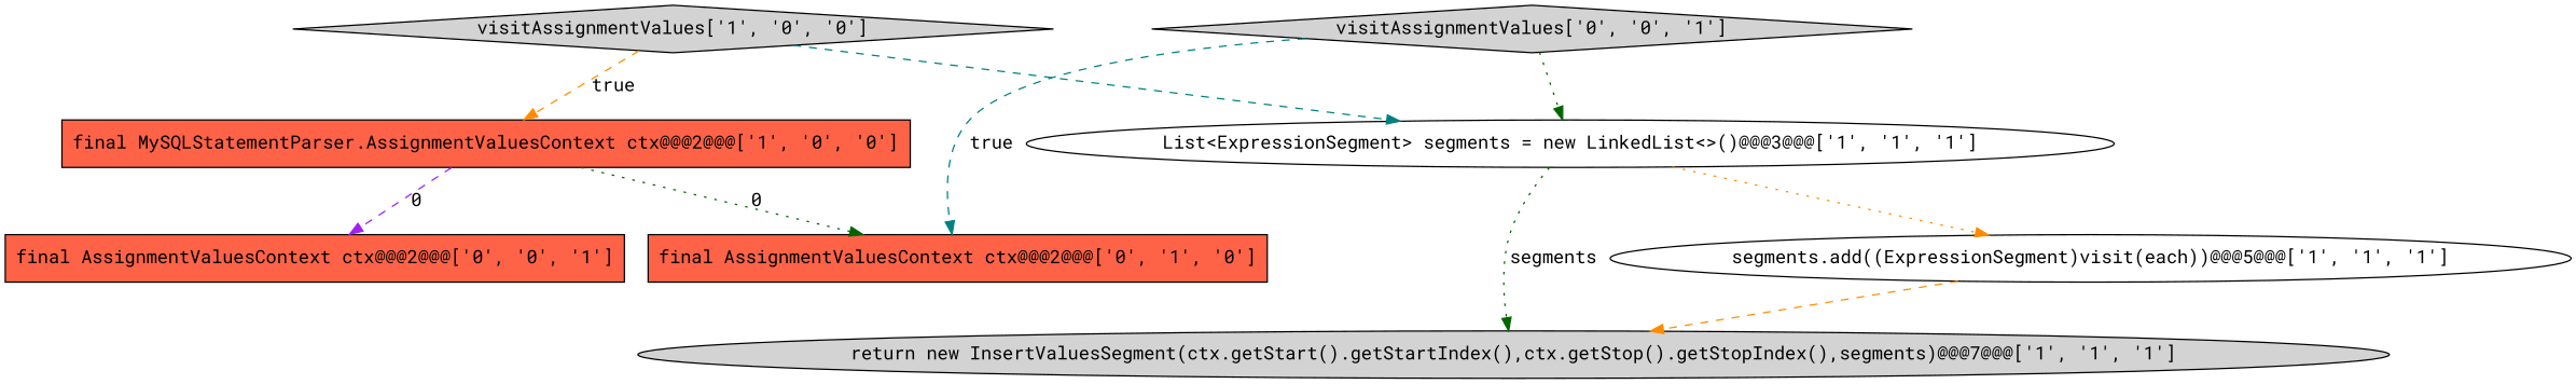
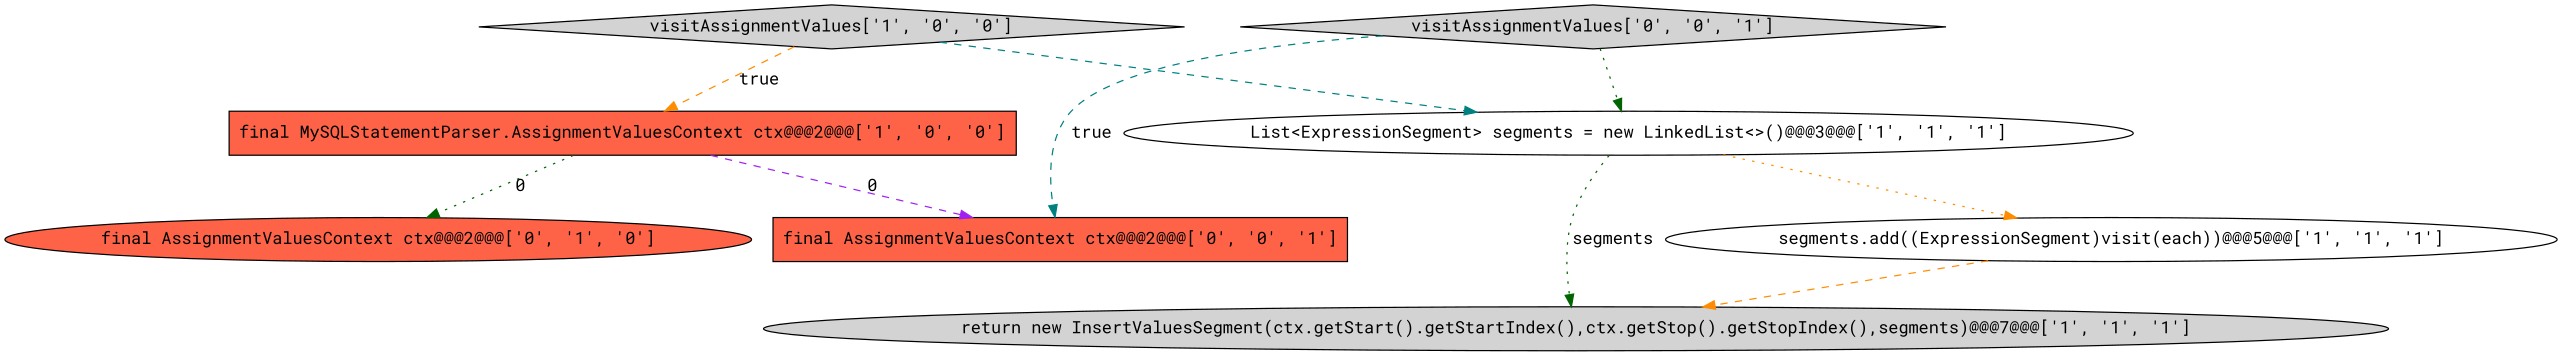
  digraph {
    fontname="Roboto Mono"
    node [fillcolor=tomato fontname="Roboto Mono" shape=box style=filled]
    edge [color=darkgreen fontname="Roboto Mono" style=dashed]
-   n1 [label="final AssignmentValuesContext ctx@@@2@@@['0', '1', '0']"]
+   n1 [label="final AssignmentValuesContext ctx@@@2@@@['0', '1', '0']" shape=ellipse]
    n2 [fillcolor=white label="List<ExpressionSegment> segments = new LinkedList<>()@@@3@@@['1', '1', '1']" shape=ellipse]
    n3 [fillcolor=lightgray label="return new InsertValuesSegment(ctx.getStart().getStartIndex(),ctx.getStop().getStopIndex(),segments)@@@7@@@['1', '1', '1']" shape=ellipse]
    n4 [fillcolor=white label="segments.add((ExpressionSegment)visit(each))@@@5@@@['1', '1', '1']" shape=ellipse]
    n5 [fillcolor=lightgray label="visitAssignmentValues['1', '0', '0']" shape=diamond]
    n6 [label="final MySQLStatementParser.AssignmentValuesContext ctx@@@2@@@['1', '0', '0']"]
    n7 [label="final AssignmentValuesContext ctx@@@2@@@['0', '0', '1']"]
    n8 [fillcolor=lightgray label="visitAssignmentValues['0', '0', '1']" shape=diamond]
    n2 -> n3 [label=segments style=dotted]
    n2 -> n4 [color=darkorange style=dotted]
    n4 -> n3 [color=darkorange]
    n5 -> n2 [color=teal]
    n5 -> n6 [color=darkorange label=true]
    n6 -> n1 [label=0 style=dotted]
    n6 -> n7 [color=purple label=0]
    n8 -> n2 [style=dotted]
-   n8 -> n1 [color=teal label=true]
+   n8 -> n7 [color=teal label=true]
  }
